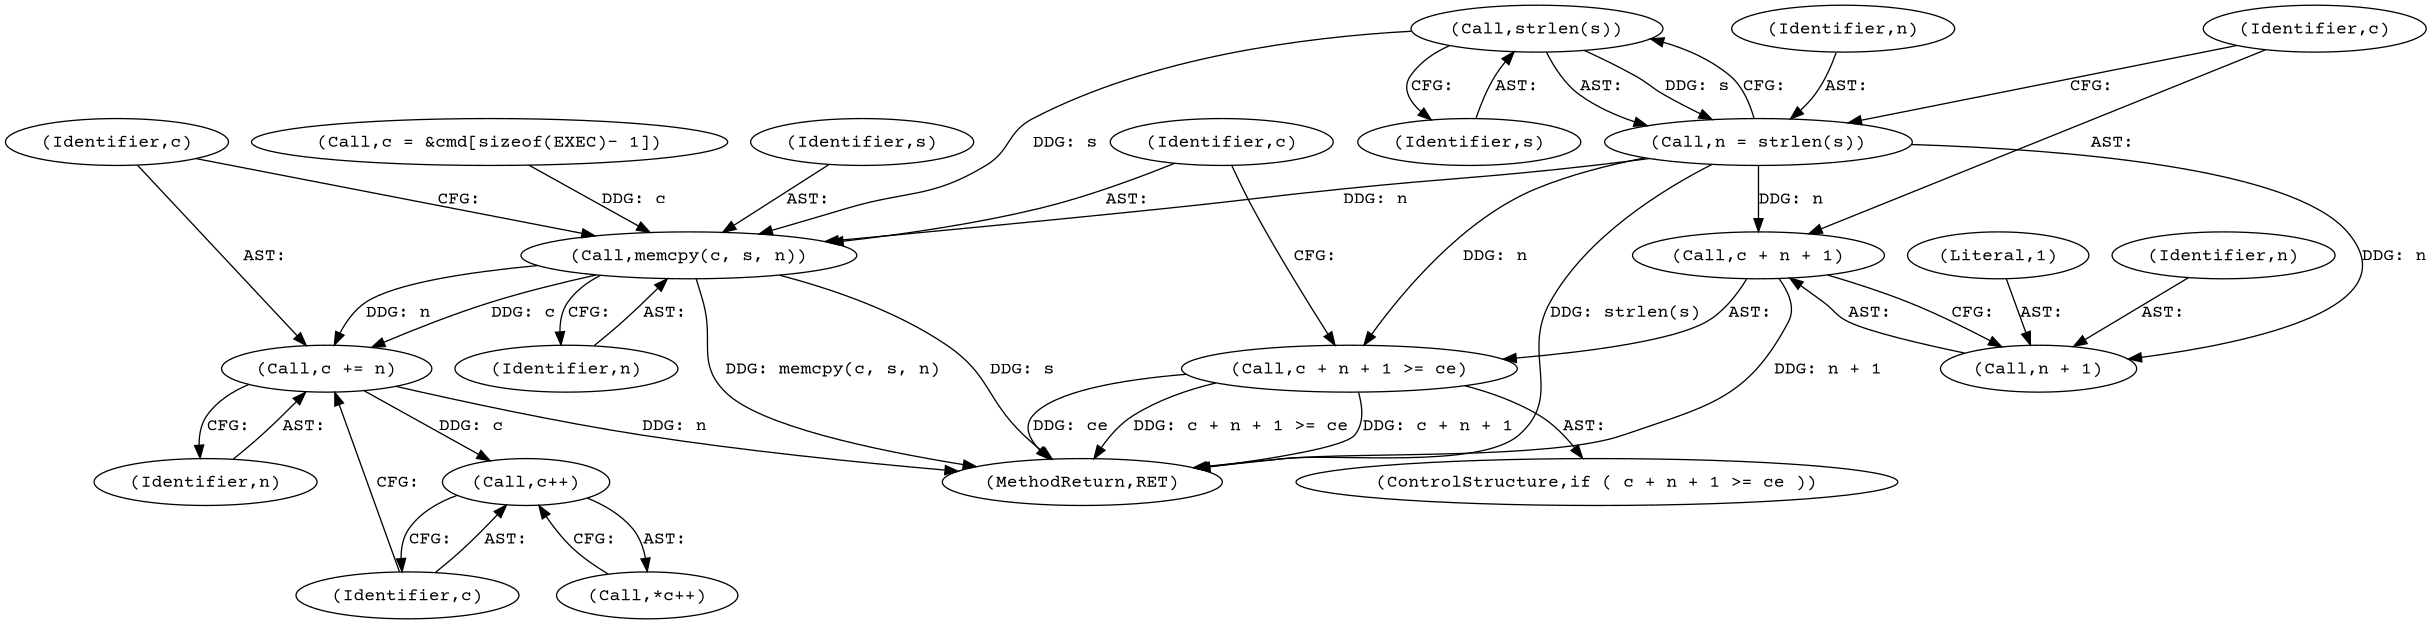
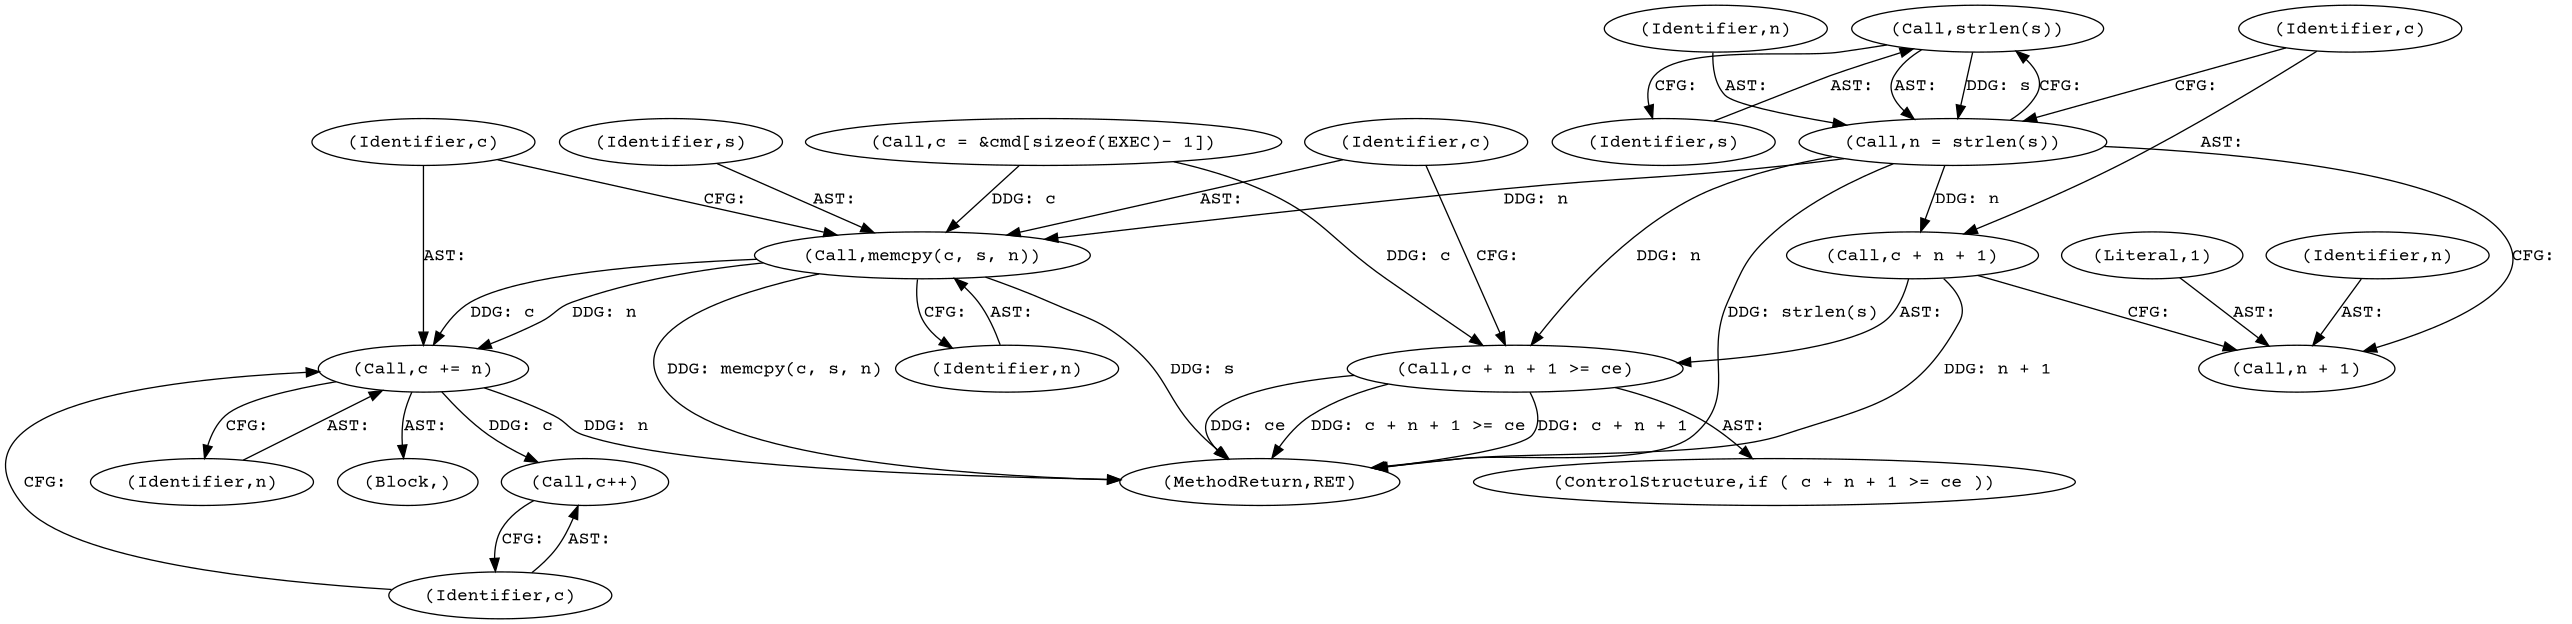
  digraph {
    fontname="Courier Prime"
    node [fontname="Courier Prime"]
    edge [fontname="Courier Prime"]
    n1 [label="(Call,strlen(s))"]
    n2 [label="(Call,n = strlen(s))"]
    n3 [label="(Call,memcpy(c, s, n))"]
    n4 [label="(Identifier,s)"]
    n5 [label="(Call,c + n + 1 >= ce)"]
    n6 [label="(Call,c + n + 1)"]
    n7 [label="(Call,n + 1)"]
    n8 [label="(MethodReturn,RET)"]
    n9 [label="(Call,c += n)"]
    n10 [label="(Identifier,n)"]
    n11 [label="(ControlStructure,if ( c + n + 1 >= ce ))"]
+   n12 [label="(Block,)"]
    n13 [label="(Literal,1)"]
    n14 [label="(Call,c++)"]
    n15 [label="(Identifier,n)"]
    n16 [label="(Identifier,c)"]
-   n17 [label="(Call,*c++)"]
    n18 [label="(Identifier,c)"]
    n19 [label="(Identifier,n)"]
    n20 [label="(Identifier,c)"]
    n21 [label="(Identifier,c)"]
    n22 [label="(Call,c = &cmd[sizeof(EXEC)- 1])"]
    n23 [label="(Identifier,s)"]
    n24 [label="(Identifier,n)"]
    n1 -> n2 [label="AST: "]
    n1 -> n2 [label="DDG: s"]
-   n1 -> n3 [label="DDG: s"]
    n1 -> n4 [label="CFG: "]
    n2 -> n1 [label="CFG: "]
    n2 -> n3 [label="DDG: n"]
    n2 -> n5 [label="DDG: n"]
    n2 -> n6 [label="DDG: n"]
-   n2 -> n7 [label="DDG: n"]
+   n2 -> n7 [label="CFG: "]
    n2 -> n8 [label="DDG: strlen(s)"]
    n3 -> n8 [label="DDG: s"]
    n3 -> n8 [label="DDG: memcpy(c, s, n)"]
    n3 -> n9 [label="DDG: n"]
    n3 -> n9 [label="DDG: c"]
    n3 -> n10 [label="CFG: "]
    n4 -> n1 [label="AST: "]
    n5 -> n8 [label="DDG: c + n + 1"]
    n5 -> n8 [label="DDG: ce"]
    n5 -> n8 [label="DDG: c + n + 1 >= ce"]
    n5 -> n11 [label="AST: "]
    n6 -> n5 [label="AST: "]
    n6 -> n7 [label="CFG: "]
    n6 -> n8 [label="DDG: n + 1"]
-   n7 -> n6 [label="AST: "]
    n9 -> n8 [label="DDG: n"]
+   n9 -> n12 [label="AST: "]
    n9 -> n14 [label="DDG: c"]
    n9 -> n15 [label="CFG: "]
    n10 -> n3 [label="AST: "]
    n13 -> n7 [label="AST: "]
    n14 -> n16 [label="CFG: "]
-   n14 -> n17 [label="AST: "]
    n15 -> n9 [label="AST: "]
    n16 -> n9 [label="CFG: "]
    n16 -> n14 [label="AST: "]
-   n17 -> n14 [label="CFG: "]
    n18 -> n2 [label="CFG: "]
    n18 -> n6 [label="AST: "]
    n19 -> n2 [label="AST: "]
    n20 -> n3 [label="CFG: "]
    n20 -> n9 [label="AST: "]
    n21 -> n3 [label="AST: "]
    n21 -> n5 [label="CFG: "]
    n22 -> n3 [label="DDG: c"]
+   n22 -> n5 [label="DDG: c"]
    n23 -> n3 [label="AST: "]
    n24 -> n7 [label="AST: "]
  }
